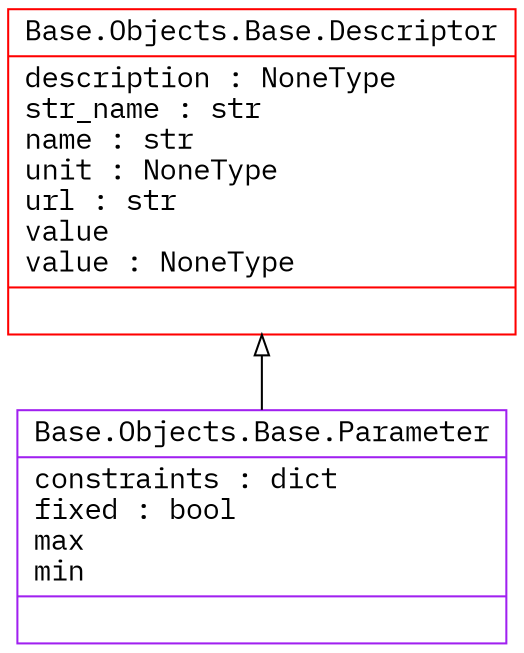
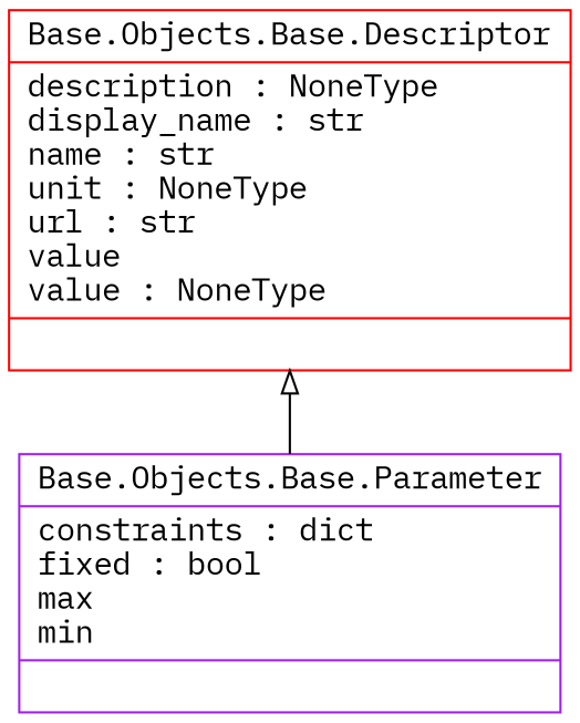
  digraph {
    rankdir=BT
    fontname="IBM Plex Mono"
    node [shape=record fontname="IBM Plex Mono"]
-   n1 [label="{Base.Objects.Base.Descriptor|description : NoneType\lstr_name : str\lname : str\lunit : NoneType\lurl : str\lvalue\lvalue : NoneType\l|}" color=red]
+   n1 [label="{Base.Objects.Base.Descriptor|description : NoneType\ldisplay_name : str\lname : str\lunit : NoneType\lurl : str\lvalue\lvalue : NoneType\l|}" color=red]
    n2 [label="{Base.Objects.Base.Parameter|constraints : dict\lfixed : bool\lmax\lmin\l|}" color=purple]
    n2 -> n1 [arrowhead=empty arrowtail=none fontname="IBM Plex Mono"]
  }
